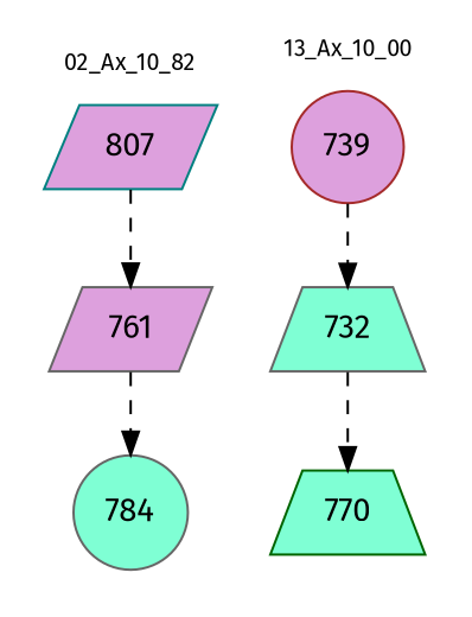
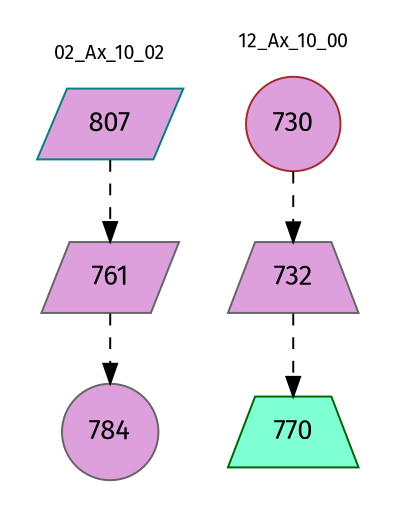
  digraph {
    fontname="Fira Sans"
    node [color=gray40 fillcolor=plum fontname="Fira Sans" shape=parallelogram style=filled]
    edge [color=black fontname="Fira Sans" style=dashed]
    n1 [color=teal label=807]
    n2 [label=761]
-   n3 [fillcolor=aquamarine label=784 shape=circle]
-   n4 [color=brown label=739 shape=circle]
-   n5 [fillcolor=aquamarine label=732 shape=trapezium]
+   n3 [label=784 shape=circle]
+   n4 [color=brown label=730 shape=circle]
+   n5 [label=732 shape=trapezium]
    n6 [color=darkgreen fillcolor=aquamarine label=770 shape=trapezium]
    subgraph cluster_1 {
      color=white
      fontsize=10
-     label="02_Ax_10_82"
+     label="02_Ax_10_02"
      n1
      n2
      n3
    }
    subgraph cluster_2 {
      color=white
      fontsize=10
-     label="13_Ax_10_00"
+     label="12_Ax_10_00"
      n4
      n5
      n6
    }
    n1 -> n2
    n2 -> n3
    n4 -> n5
    n5 -> n6
  }
